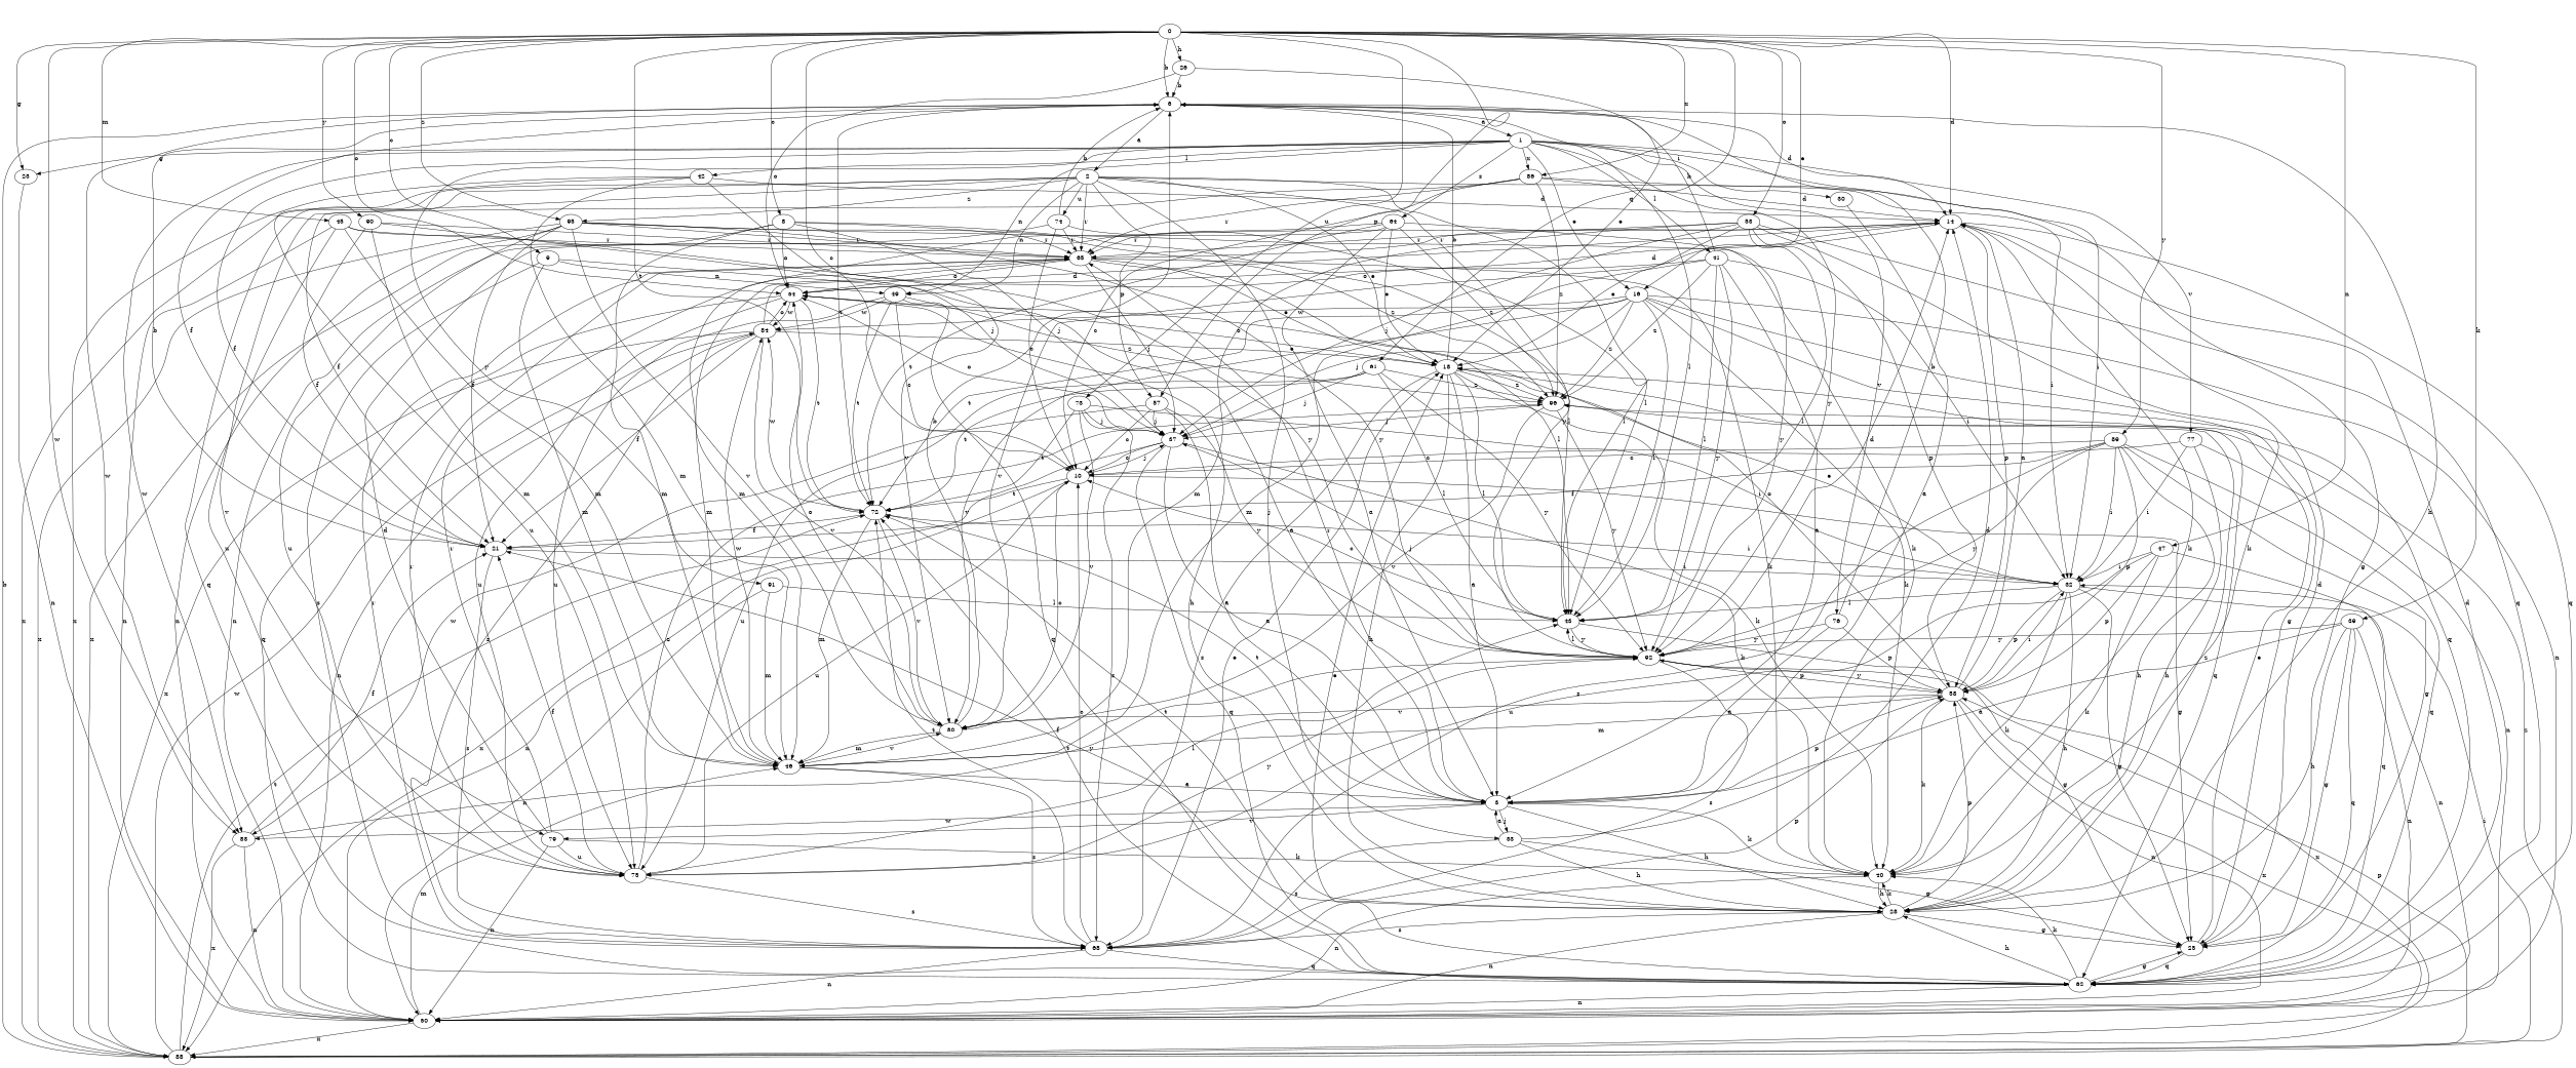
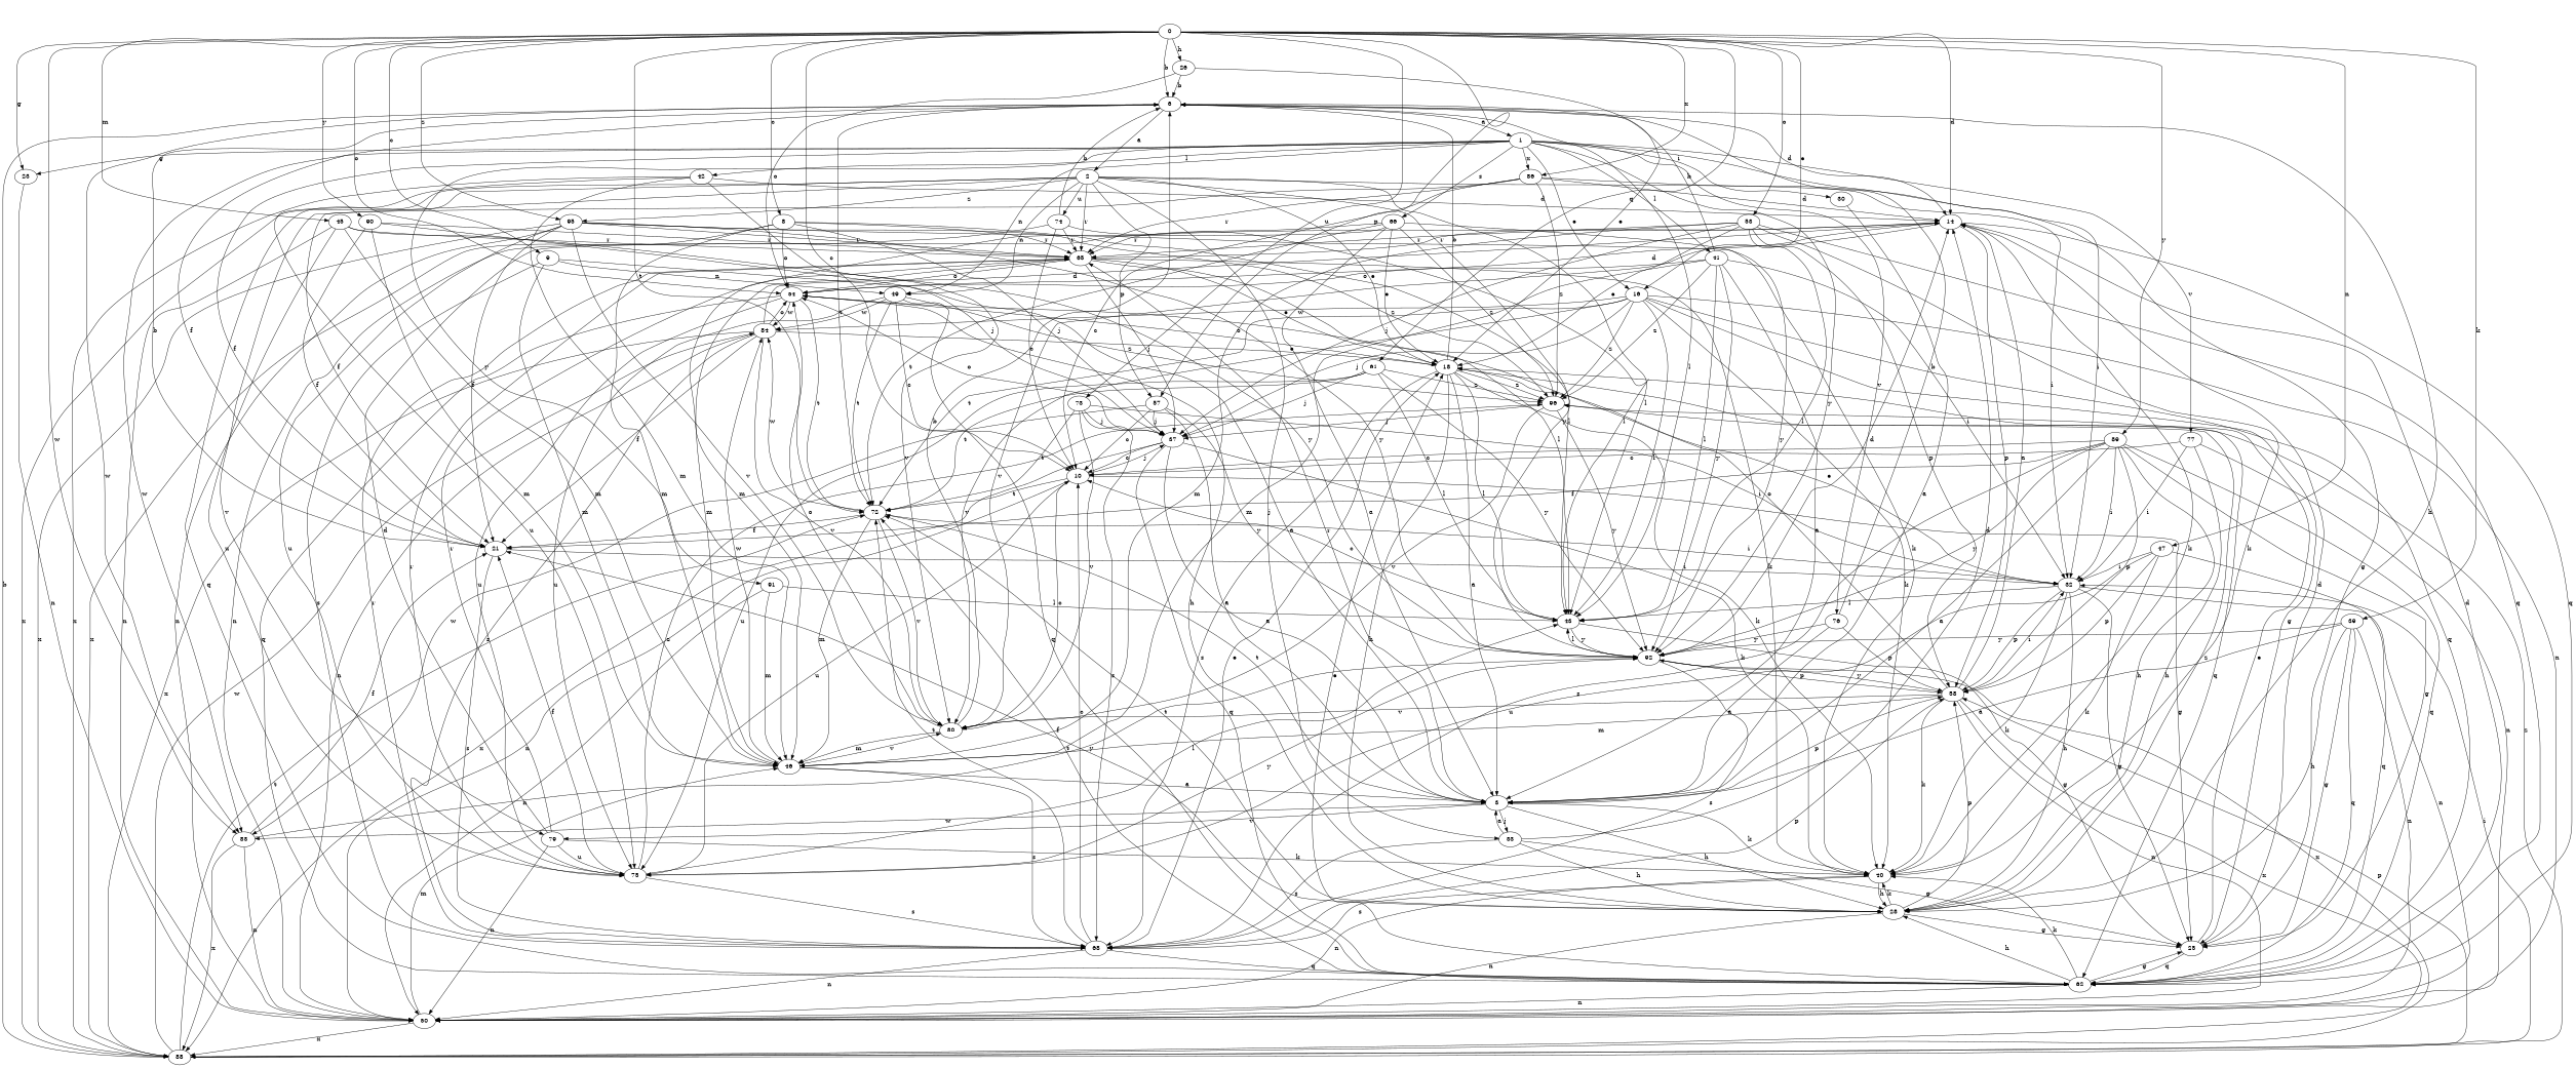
  strict digraph {
    0
    6
    8
    9
    10
    14
    16
    23
    26
    39
    45
    47
    53
    54
    57
    61
    72
    73
    83
    86
    89
    90
    95
    1
    21
    2
    43
    28
    65
    88
    37
    46
    49
    3
    68
    25
    50
    75
    62
    40
    58
    80
    84
    96
    18
    92
    32
    30
    41
    42
-   66 [label=64]
+   66
    76
    77
    91
    33
    74
    79
    0 -> 6 [label=b]
    0 -> 8 [label=c]
    0 -> 9 [label=c]
    0 -> 10 [label=c]
    0 -> 14 [label=d]
    0 -> 16 [label=e]
    0 -> 23 [label=g]
    0 -> 26 [label=h]
    0 -> 39 [label=k]
    0 -> 45 [label=m]
    0 -> 47 [label=n]
    0 -> 53 [label=o]
    0 -> 54 [label=o]
    0 -> 57 [label=p]
    0 -> 61 [label=q]
    0 -> 72 [label=t]
    0 -> 73 [label=u]
    0 -> 83 [label=w]
    0 -> 86 [label=x]
    0 -> 89 [label=y]
    0 -> 90 [label=y]
    0 -> 95 [label=z]
    6 -> 14 [label=d]
    6 -> 72 [label=t]
    6 -> 83 [label=w]
    6 -> 1 [label=a]
    6 -> 21 [label=f]
    6 -> 2 [label=a]
    6 -> 43 [label=l]
    6 -> 28 [label=h]
    8 -> 54 [label=o]
    8 -> 43 [label=l]
    8 -> 65 [label=r]
    8 -> 88 [label=x]
    8 -> 37 [label=j]
    8 -> 46 [label=m]
    9 -> 46 [label=m]
    9 -> 49 [label=n]
    9 -> 3 [label=a]
    9 -> 68 [label=s]
    10 -> 72 [label=t]
    10 -> 37 [label=j]
    10 -> 25 [label=g]
    10 -> 50 [label=n]
    10 -> 75 [label=u]
    14 -> 65 [label=r]
    14 -> 62 [label=q]
    14 -> 40 [label=k]
    14 -> 58 [label=p]
    14 -> 80 [label=v]
    16 -> 72 [label=t]
    16 -> 43 [label=l]
    16 -> 37 [label=j]
    16 -> 25 [label=g]
    16 -> 50 [label=n]
    16 -> 62 [label=q]
    16 -> 40 [label=k]
    16 -> 80 [label=v]
    16 -> 84 [label=w]
    16 -> 96 [label=z]
    23 -> 50 [label=n]
    26 -> 6 [label=b]
    26 -> 54 [label=o]
    26 -> 18 [label=e]
    39 -> 28 [label=h]
    39 -> 3 [label=a]
    39 -> 25 [label=g]
    39 -> 50 [label=n]
    39 -> 62 [label=q]
    39 -> 92 [label=y]
    45 -> 65 [label=r]
    45 -> 46 [label=m]
    45 -> 50 [label=n]
    45 -> 75 [label=u]
    45 -> 92 [label=y]
    47 -> 75 [label=u]
    47 -> 62 [label=q]
    47 -> 40 [label=k]
    47 -> 58 [label=p]
    47 -> 32 [label=i]
    53 -> 43 [label=l]
    53 -> 65 [label=r]
    53 -> 37 [label=j]
    53 -> 46 [label=m]
    53 -> 62 [label=q]
    53 -> 40 [label=k]
    53 -> 58 [label=p]
    53 -> 18 [label=e]
    54 -> 14 [label=d]
    54 -> 72 [label=t]
    54 -> 28 [label=h]
    54 -> 75 [label=u]
    54 -> 62 [label=q]
    54 -> 84 [label=w]
    57 -> 10 [label=c]
    57 -> 83 [label=w]
    57 -> 37 [label=j]
    57 -> 3 [label=a]
    57 -> 92 [label=y]
    61 -> 72 [label=t]
    61 -> 43 [label=l]
    61 -> 37 [label=j]
    61 -> 75 [label=u]
    61 -> 96 [label=z]
    61 -> 92 [label=y]
    72 -> 21 [label=f]
    72 -> 46 [label=m]
    72 -> 80 [label=v]
    72 -> 84 [label=w]
    72 -> 32 [label=i]
    73 -> 72 [label=t]
    73 -> 37 [label=j]
    73 -> 68 [label=s]
    73 -> 80 [label=v]
    73 -> 32 [label=i]
    83 -> 21 [label=f]
    83 -> 88 [label=x]
    83 -> 50 [label=n]
    83 -> 92 [label=y]
    86 -> 10 [label=c]
    86 -> 14 [label=d]
    86 -> 21 [label=f]
    86 -> 65 [label=r]
    86 -> 25 [label=g]
    86 -> 96 [label=z]
    89 -> 10 [label=c]
    89 -> 21 [label=f]
    89 -> 28 [label=h]
+   89 -> 3 [label=a]
    89 -> 68 [label=s]
    89 -> 25 [label=g]
    89 -> 62 [label=q]
    89 -> 58 [label=p]
    89 -> 92 [label=y]
    89 -> 32 [label=i]
    90 -> 21 [label=f]
    90 -> 65 [label=r]
    90 -> 37 [label=j]
    90 -> 46 [label=m]
    95 -> 21 [label=f]
    95 -> 65 [label=r]
    95 -> 88 [label=x]
    95 -> 50 [label=n]
    95 -> 75 [label=u]
    95 -> 40 [label=k]
    95 -> 80 [label=v]
    95 -> 96 [label=z]
    95 -> 92 [label=y]
    1 -> 16 [label=e]
    1 -> 23 [label=g]
    1 -> 83 [label=w]
    1 -> 86 [label=x]
    1 -> 21 [label=f]
    1 -> 49 [label=n]
    1 -> 92 [label=y]
    1 -> 32 [label=i]
    1 -> 30 [label=i]
    1 -> 41 [label=l]
    1 -> 42 [label=l]
    1 -> 66 [label=s]
    1 -> 76 [label=v]
    1 -> 77 [label=v]
    1 -> 91 [label=y]
    21 -> 6 [label=b]
    21 -> 68 [label=s]
    21 -> 32 [label=i]
    2 -> 57 [label=p]
    2 -> 95 [label=z]
    2 -> 43 [label=l]
    2 -> 65 [label=r]
    2 -> 88 [label=x]
    2 -> 49 [label=n]
    2 -> 62 [label=q]
    2 -> 18 [label=e]
    2 -> 92 [label=y]
    2 -> 32 [label=i]
    2 -> 33 [label=j]
    2 -> 74 [label=u]
    2 -> 79 [label=v]
    43 -> 10 [label=c]
    43 -> 25 [label=g]
    43 -> 92 [label=y]
    28 -> 72 [label=t]
    28 -> 21 [label=f]
    28 -> 25 [label=g]
    28 -> 50 [label=n]
    28 -> 40 [label=k]
    28 -> 58 [label=p]
    28 -> 96 [label=z]
    65 -> 54 [label=o]
    65 -> 43 [label=l]
    65 -> 37 [label=j]
    65 -> 46 [label=m]
    65 -> 40 [label=k]
    65 -> 18 [label=e]
    88 -> 6 [label=b]
    88 -> 72 [label=t]
    88 -> 58 [label=p]
    88 -> 84 [label=w]
    88 -> 96 [label=z]
    88 -> 32 [label=i]
    37 -> 10 [label=c]
    37 -> 54 [label=o]
    37 -> 88 [label=x]
    37 -> 3 [label=a]
    37 -> 62 [label=q]
    37 -> 40 [label=k]
    46 -> 3 [label=a]
    46 -> 68 [label=s]
    46 -> 80 [label=v]
    46 -> 84 [label=w]
    49 -> 10 [label=c]
    49 -> 72 [label=t]
    49 -> 75 [label=u]
    49 -> 62 [label=q]
    49 -> 84 [label=w]
    49 -> 96 [label=z]
    3 -> 72 [label=t]
    3 -> 83 [label=w]
    3 -> 28 [label=h]
    3 -> 65 [label=r]
    3 -> 40 [label=k]
    3 -> 58 [label=p]
    3 -> 33 [label=j]
    3 -> 79 [label=v]
    68 -> 10 [label=c]
    68 -> 72 [label=t]
    68 -> 65 [label=r]
    68 -> 50 [label=n]
    68 -> 62 [label=q]
    68 -> 58 [label=p]
    68 -> 18 [label=e]
    25 -> 14 [label=d]
    25 -> 62 [label=q]
    25 -> 18 [label=e]
    50 -> 88 [label=x]
    50 -> 46 [label=m]
    75 -> 21 [label=f]
    75 -> 43 [label=l]
    75 -> 65 [label=r]
    75 -> 68 [label=s]
    75 -> 96 [label=z]
    75 -> 92 [label=y]
    62 -> 14 [label=d]
    62 -> 72 [label=t]
    62 -> 28 [label=h]
    62 -> 25 [label=g]
    62 -> 50 [label=n]
    62 -> 40 [label=k]
    62 -> 18 [label=e]
    40 -> 28 [label=h]
-   28 -> 68 [label=s]
+   40 -> 68 [label=s]
    40 -> 50 [label=n]
    58 -> 14 [label=a]
    58 -> 54 [label=o]
    58 -> 88 [label=x]
    58 -> 46 [label=m]
    58 -> 50 [label=n]
    58 -> 40 [label=k]
    58 -> 80 [label=v]
    58 -> 92 [label=y]
    58 -> 32 [label=i]
    80 -> 6 [label=b]
    80 -> 10 [label=c]
    80 -> 54 [label=o]
    80 -> 46 [label=m]
    84 -> 14 [label=d]
    84 -> 54 [label=o]
    84 -> 21 [label=f]
    84 -> 88 [label=x]
    84 -> 68 [label=s]
    84 -> 50 [label=n]
    84 -> 80 [label=v]
    84 -> 18 [label=e]
    96 -> 37 [label=j]
    96 -> 80 [label=v]
    96 -> 92 [label=y]
    18 -> 6 [label=b]
    18 -> 54 [label=o]
    18 -> 43 [label=l]
    18 -> 28 [label=h]
    18 -> 3 [label=a]
    18 -> 68 [label=s]
    18 -> 62 [label=q]
    18 -> 40 [label=k]
    18 -> 96 [label=z]
    92 -> 14 [label=d]
    92 -> 43 [label=l]
    92 -> 88 [label=x]
-   92 -> 37 [label=j]
    92 -> 68 [label=s]
    92 -> 58 [label=p]
    32 -> 43 [label=l]
    32 -> 28 [label=h]
    32 -> 25 [label=g]
    32 -> 50 [label=n]
    32 -> 40 [label=k]
    32 -> 58 [label=p]
    32 -> 18 [label=e]
    30 -> 3 [label=a]
    41 -> 6 [label=b]
    41 -> 54 [label=o]
    41 -> 43 [label=l]
    41 -> 46 [label=m]
    41 -> 3 [label=a]
    41 -> 96 [label=z]
    41 -> 92 [label=y]
    41 -> 32 [label=i]
    42 -> 14 [label=d]
    42 -> 88 [label=x]
    42 -> 46 [label=m]
    42 -> 75 [label=u]
    42 -> 80 [label=v]
    66 -> 72 [label=t]
    66 -> 65 [label=r]
    66 -> 46 [label=m]
    66 -> 3 [label=a]
    66 -> 96 [label=z]
    66 -> 18 [label=e]
    66 -> 92 [label=y]
    76 -> 6 [label=b]
    76 -> 3 [label=a]
    76 -> 58 [label=p]
    76 -> 92 [label=y]
    77 -> 10 [label=c]
    77 -> 28 [label=h]
    77 -> 50 [label=n]
    77 -> 32 [label=i]
    91 -> 43 [label=l]
    91 -> 46 [label=m]
    91 -> 50 [label=n]
    33 -> 14 [label=d]
    33 -> 28 [label=h]
    33 -> 3 [label=a]
    33 -> 68 [label=s]
    33 -> 25 [label=g]
    74 -> 6 [label=b]
    74 -> 10 [label=c]
    74 -> 43 [label=l]
    74 -> 65 [label=r]
    74 -> 50 [label=n]
    79 -> 14 [label=d]
    79 -> 65 [label=r]
    79 -> 50 [label=n]
    79 -> 75 [label=u]
    79 -> 40 [label=k]
  }
